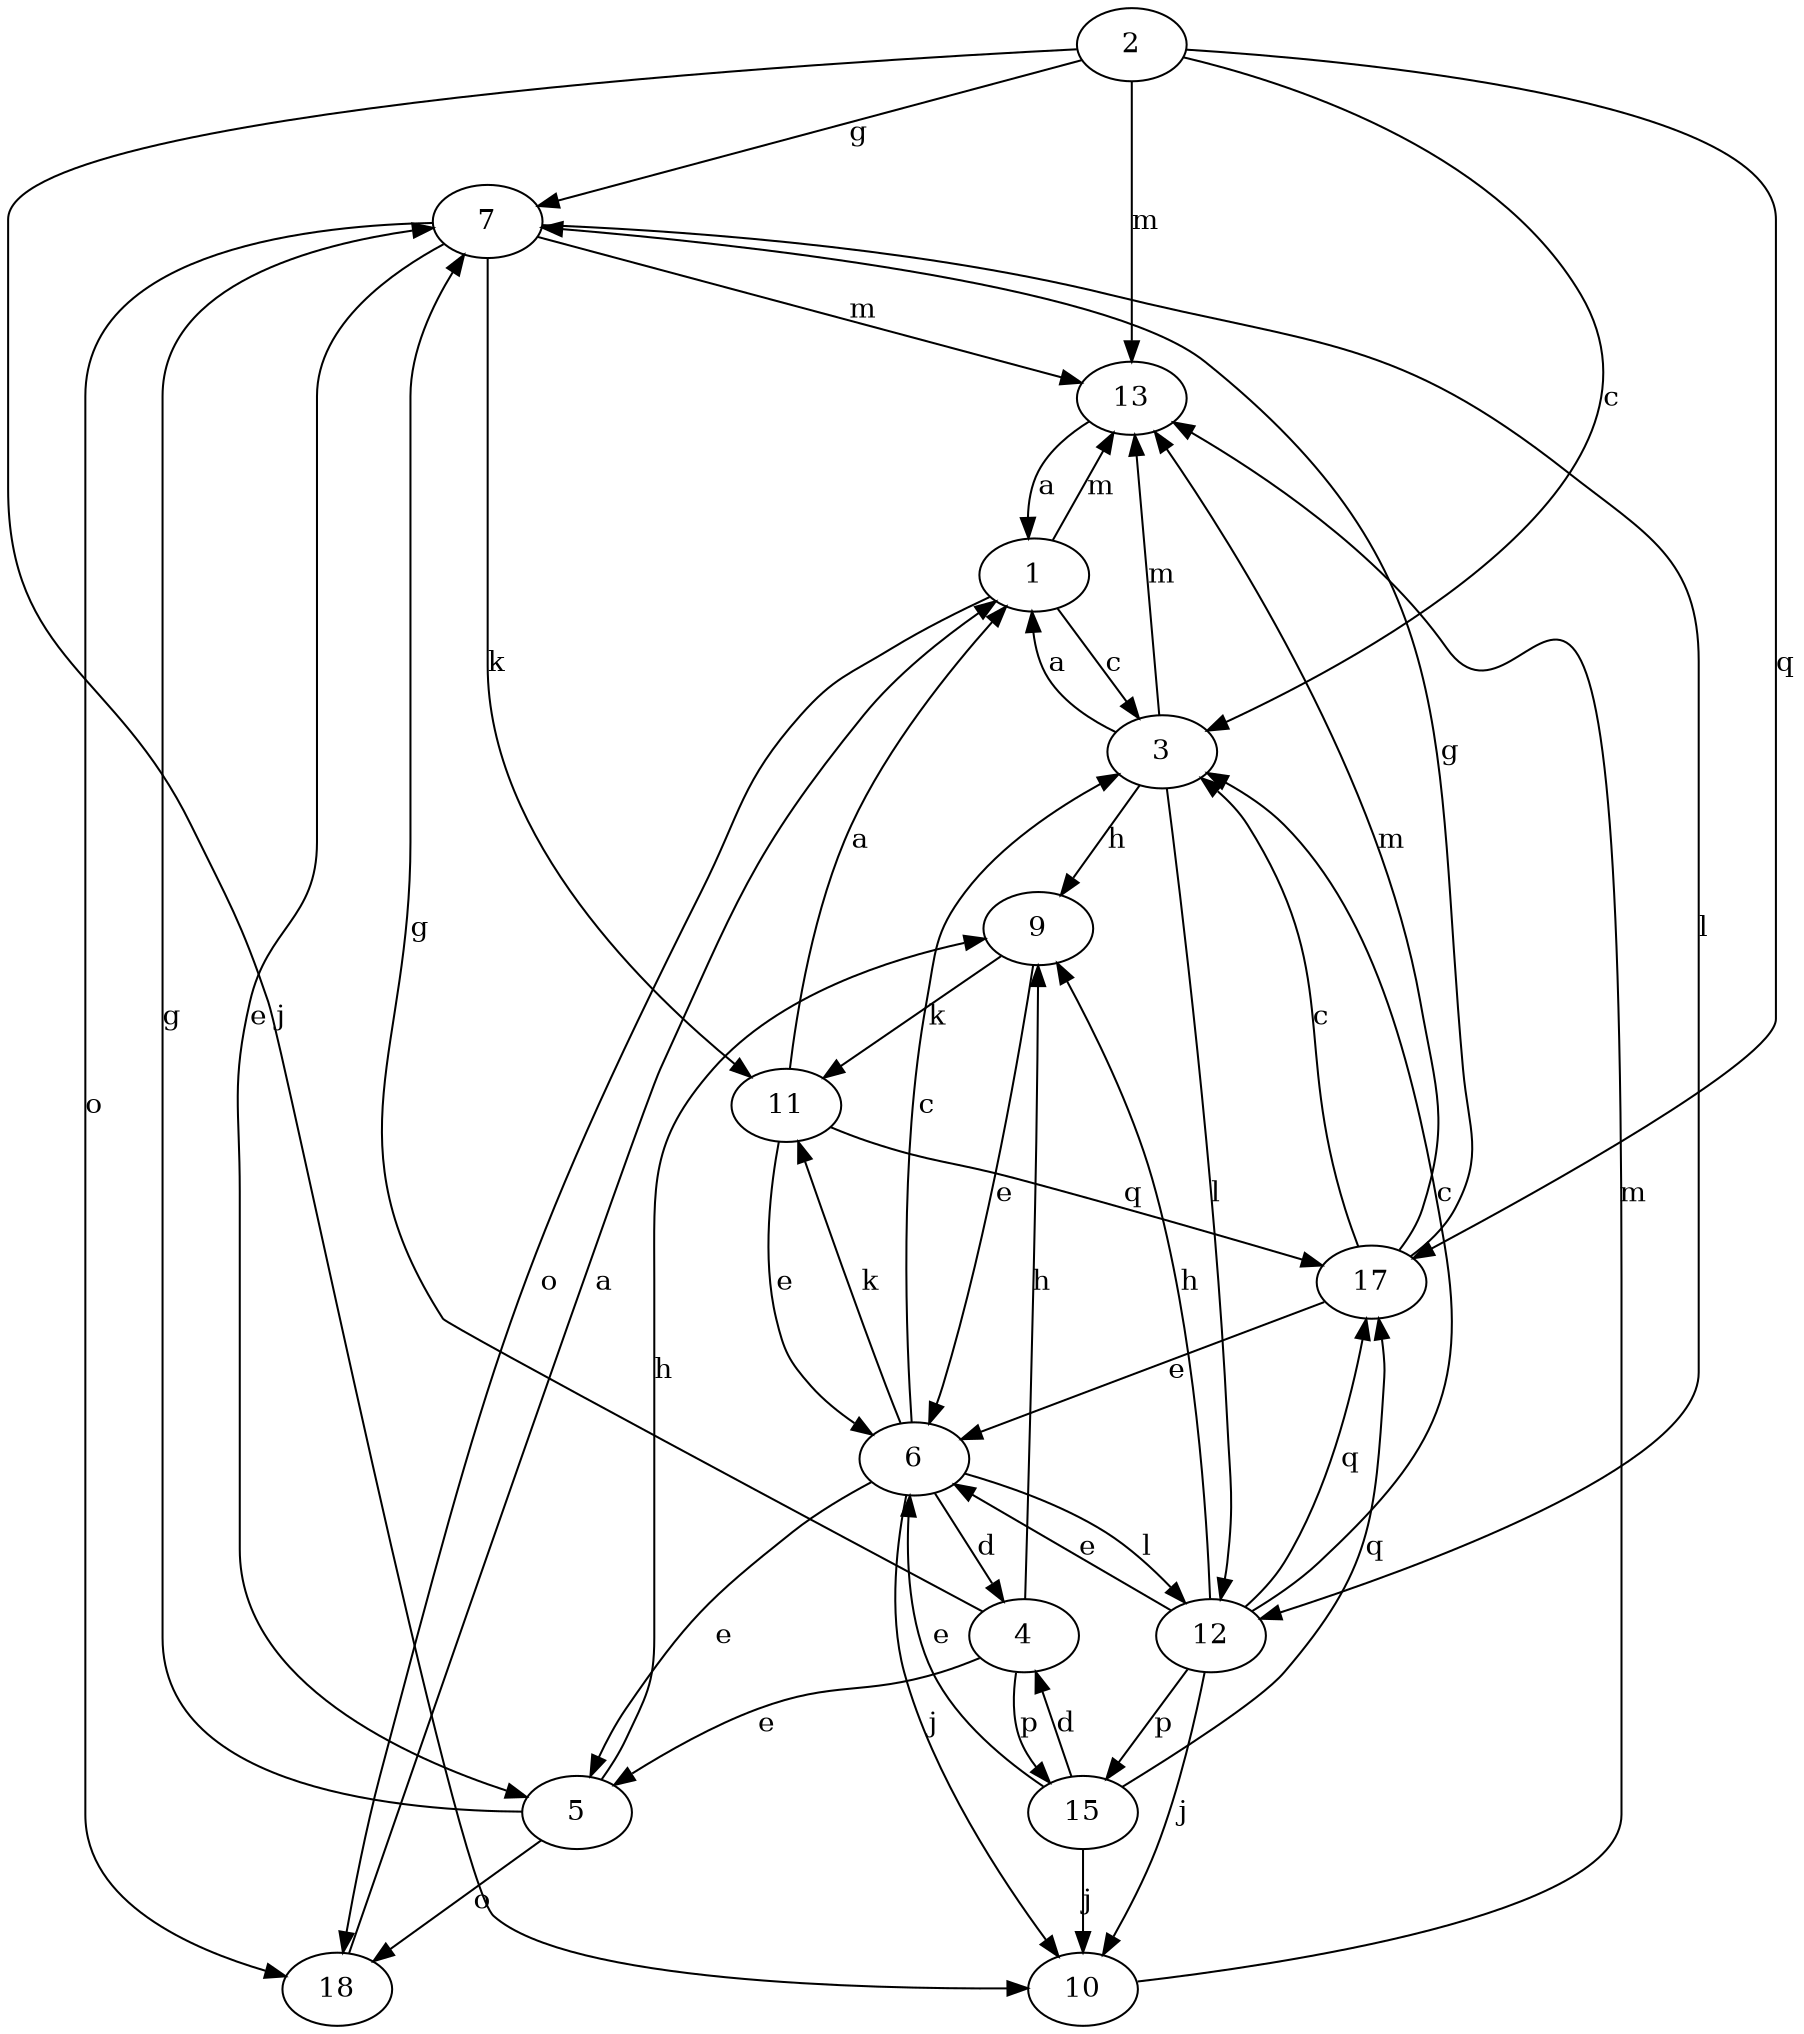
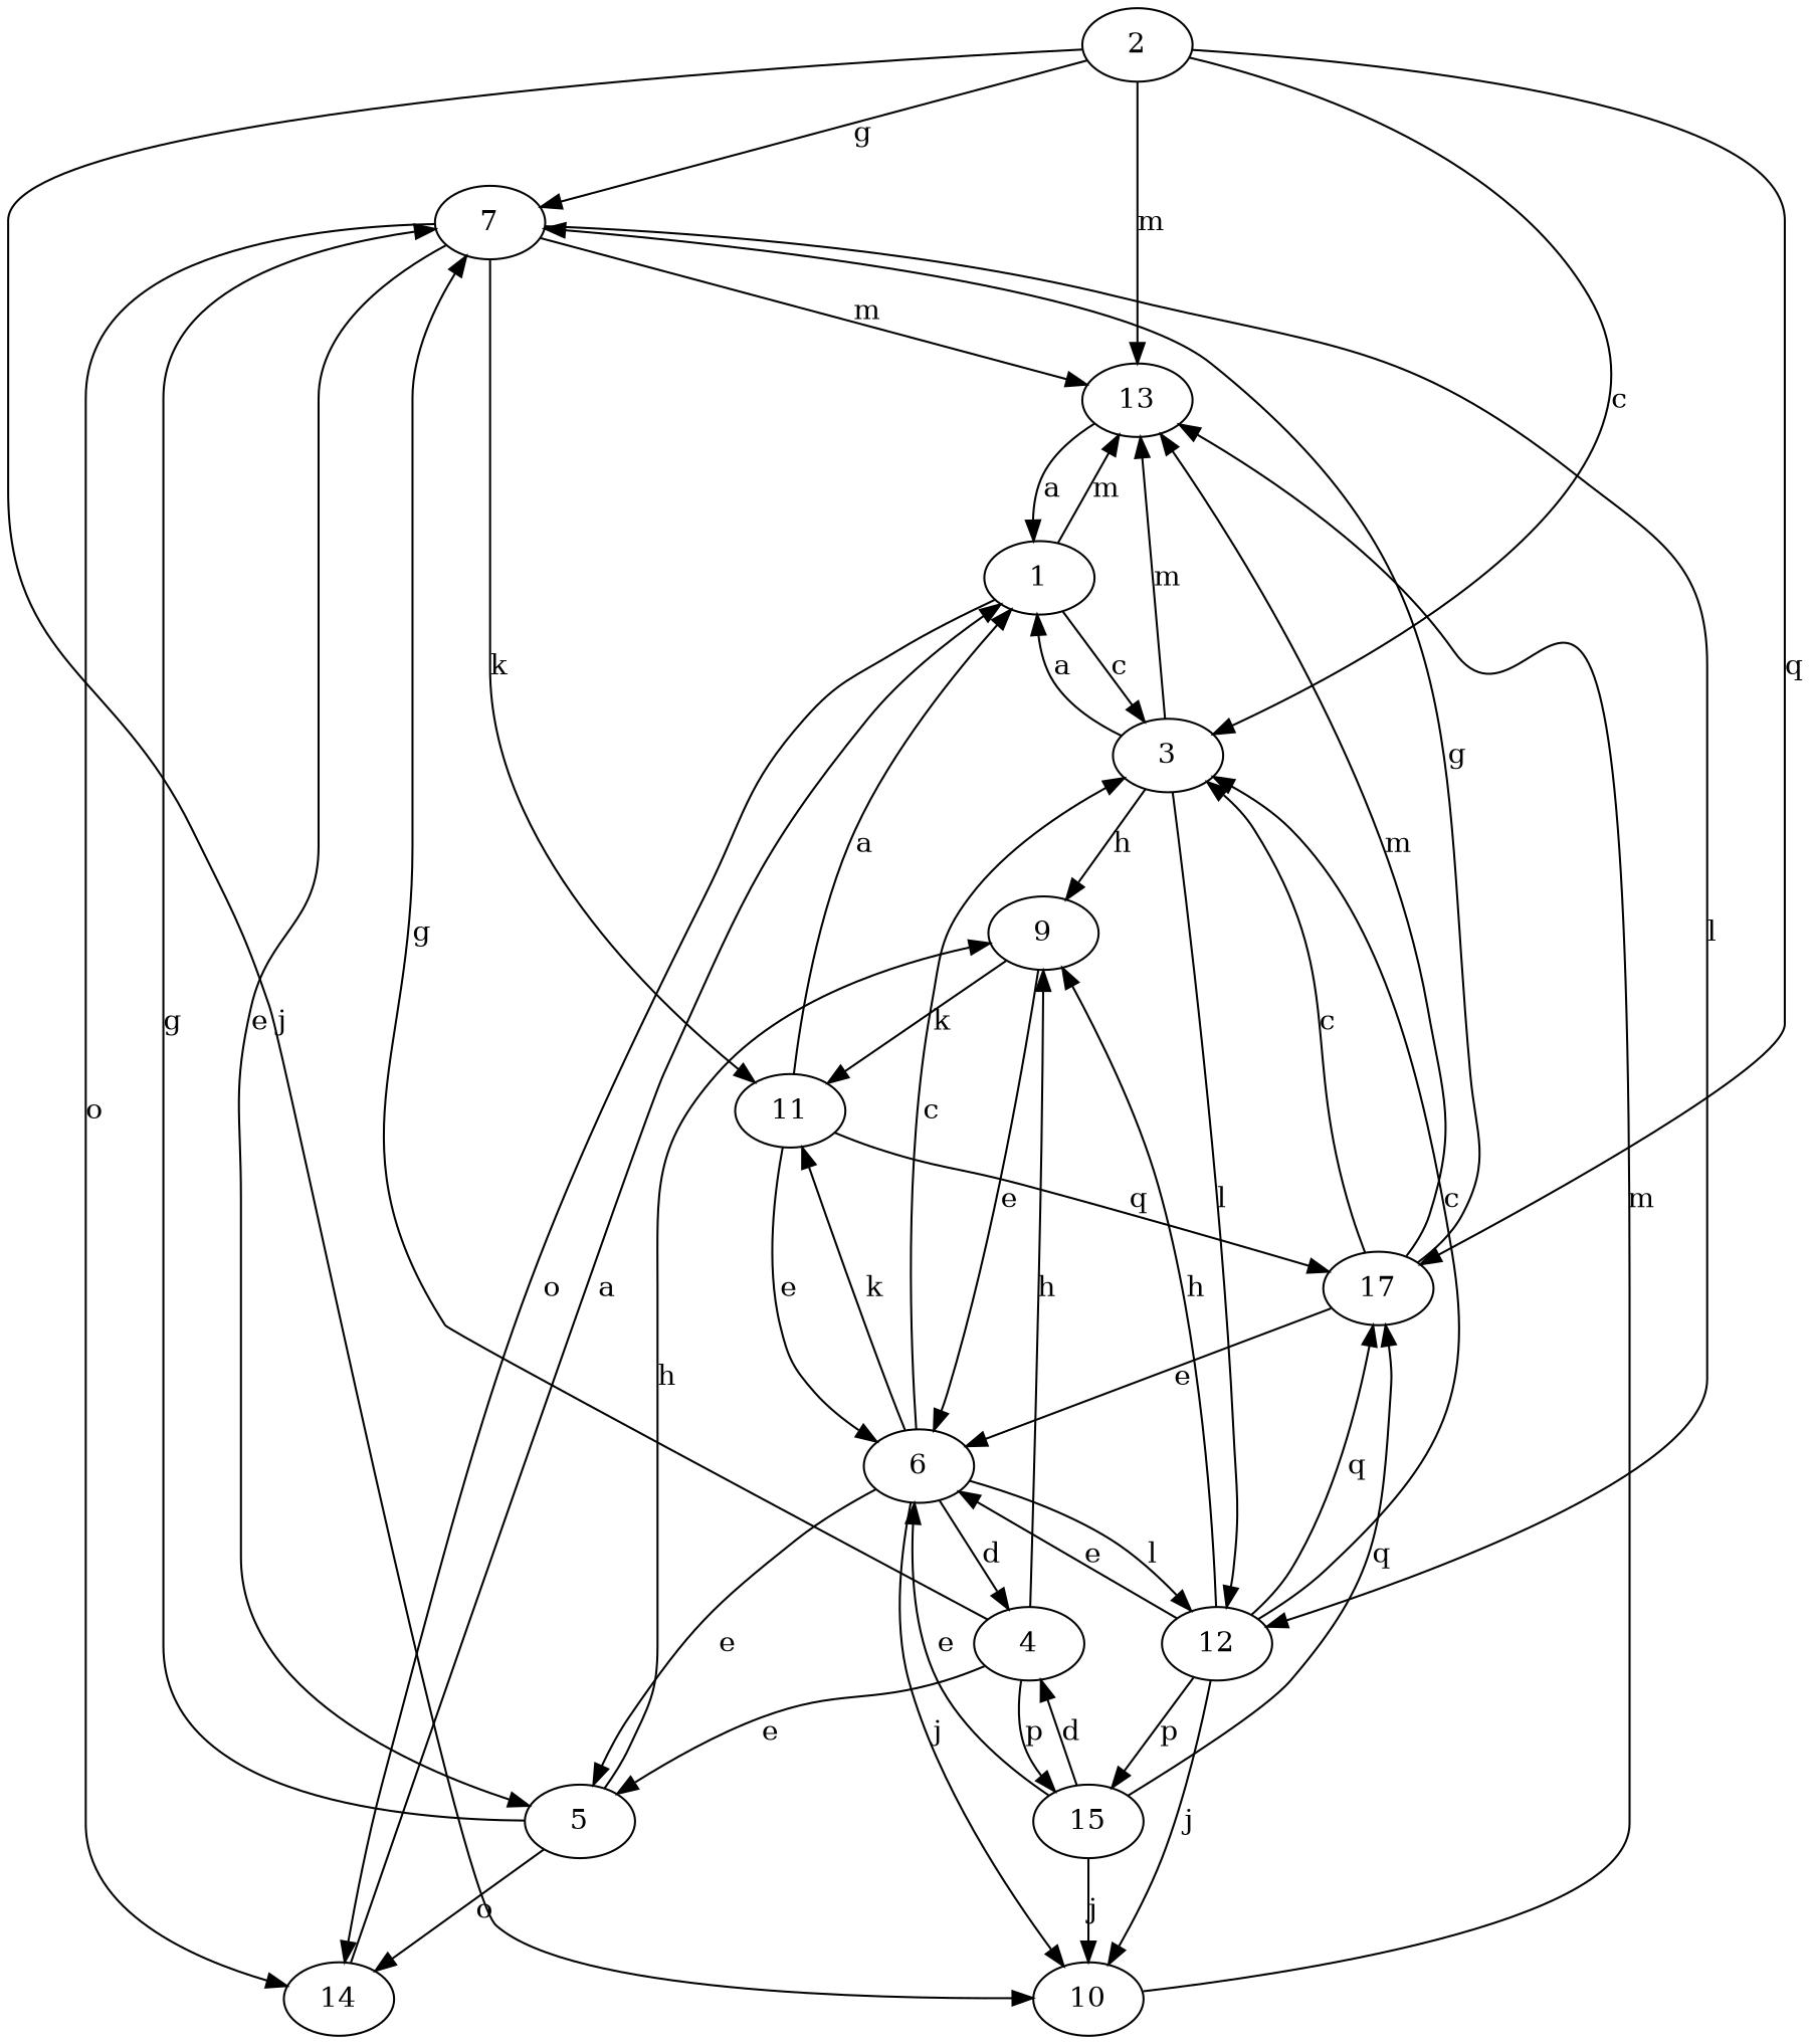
  strict digraph {
    2
    7
    13
    3
    10
    17
-   14 [label=18]
+   14
    12
    5
    11
    1
    9
    6
    15
    4
    2 -> 7 [label=g]
    2 -> 13 [label=m]
    2 -> 3 [label=c]
    2 -> 10 [label=j]
    2 -> 17 [label=q]
    7 -> 13 [label=m]
    7 -> 14 [label=o]
    7 -> 12 [label=l]
    7 -> 5 [label=e]
    7 -> 11 [label=k]
    13 -> 1 [label=a]
    3 -> 13 [label=m]
    3 -> 12 [label=l]
    3 -> 1 [label=a]
    3 -> 9 [label=h]
    10 -> 13 [label=m]
    17 -> 7 [label=g]
    17 -> 13 [label=m]
    17 -> 3 [label=c]
    17 -> 6 [label=e]
    14 -> 1 [label=a]
    12 -> 3 [label=c]
    12 -> 10 [label=j]
    12 -> 17 [label=q]
    12 -> 9 [label=h]
    12 -> 6 [label=e]
    12 -> 15 [label=p]
    5 -> 7 [label=g]
    5 -> 14 [label=o]
    5 -> 9 [label=h]
    11 -> 17 [label=q]
    11 -> 1 [label=a]
    11 -> 6 [label=e]
    1 -> 13 [label=m]
    1 -> 3 [label=c]
    1 -> 14 [label=o]
    9 -> 11 [label=k]
    9 -> 6 [label=e]
    6 -> 3 [label=c]
    6 -> 10 [label=j]
    6 -> 12 [label=l]
    6 -> 5 [label=e]
    6 -> 11 [label=k]
    6 -> 4 [label=d]
    15 -> 10 [label=j]
    15 -> 17 [label=q]
    15 -> 6 [label=e]
    15 -> 4 [label=d]
    4 -> 7 [label=g]
    4 -> 5 [label=e]
    4 -> 9 [label=h]
    4 -> 15 [label=p]
  }
